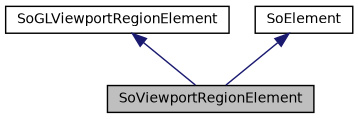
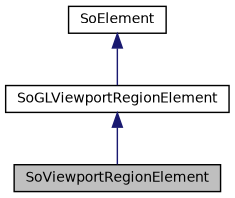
  digraph {
    node [color=black fillcolor=white fontname=Helvetica fontsize=10 shape=record style=filled]
    edge [color=midnightblue dir=back fontname=Helvetica fontsize=10 labelfontname=Helvetica labelfontsize=10 style=solid]
    n1 [fillcolor=grey75 fontcolor=black height=0.2 label=SoViewportRegionElement width=0.4]
    n2 [height=0.2 label=SoGLViewportRegionElement width=0.4]
    n3 [height=0.2 label=SoElement width=0.4]
    n2 -> n1
-   n3 -> n1
+   n3 -> n2
  }
